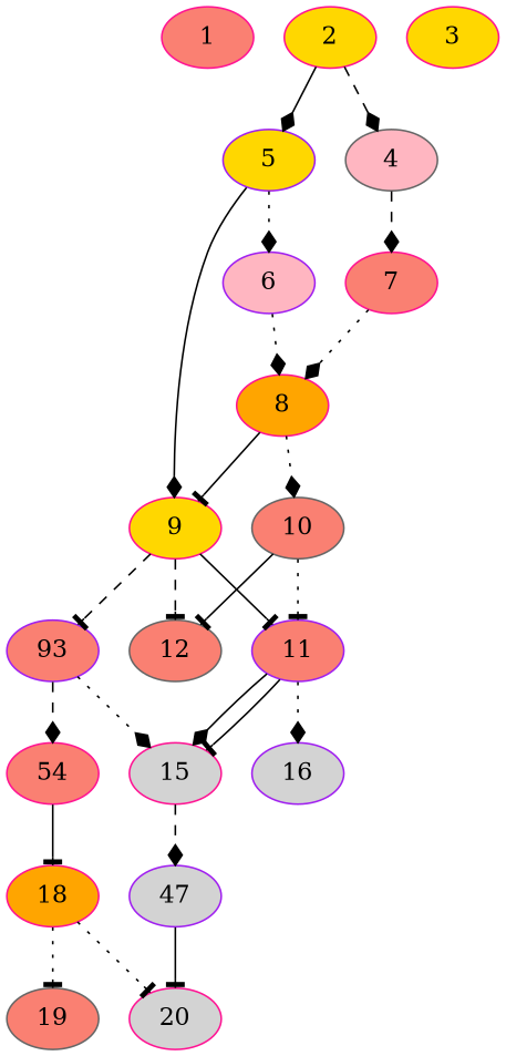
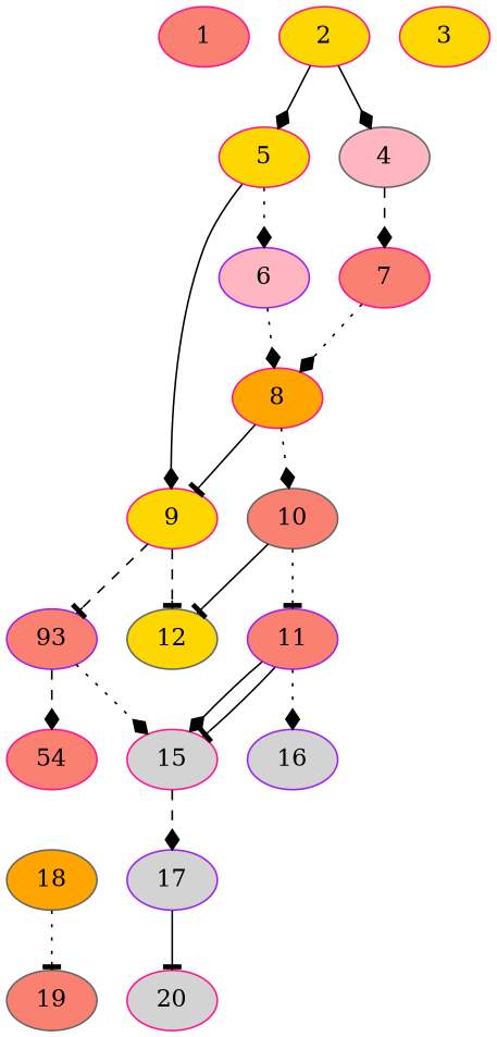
  digraph {
    node [alpha=0.02 color=deeppink fillcolor=salmon style=filled]
    edge [arrowhead=diamond style=solid]
    1 [alpha=0.05 expect_size=44895232]
    2 [alpha=0.19 expect_size=15482880 fillcolor=gold]
    4 [alpha=0.06 color=gray40 expect_size=45952000 fillcolor=lightpink]
-   5 [alpha=0.03 color=purple expect_size=23200768 fillcolor=gold]
+   5 [alpha=0.03 expect_size=23200768 fillcolor=gold]
    7 [alpha=0.07 expect_size=49110016]
    6 [alpha=0.01 color=purple expect_size=36959232 fillcolor=lightpink]
    9 [alpha=0.04 expect_size=16530432 fillcolor=gold]
    8 [alpha=0.14 expect_size=6760448 fillcolor=orange]
    3 [alpha=0.12 expect_size=52263936 fillcolor=gold]
    10 [alpha=0.17 color=gray40 expect_size=50017280]
    11 [color=purple expect_size=46954496]
-   12 [color=gray40 expect_size=12572672]
+   12 [color=gray40 expect_size=12572672 fillcolor=gold]
    n13 [alpha=0.16 color=purple expect_size=10406912 label=93]
    15 [alpha=0.16 expect_size=52272128 fillcolor=lightgrey]
    16 [alpha=0.16 color=purple expect_size=12670976 fillcolor=lightgrey]
    n16 [alpha=0.10 expect_size=38106112 label=54]
-   17 [alpha=0.03 color=purple expect_size=15555584 fillcolor=lightgrey label=47]
-   18 [expect_size=31391744 fillcolor=orange]
+   17 [alpha=0.03 color=purple expect_size=15555584 fillcolor=lightgrey]
+   18 [color=gray40 expect_size=31391744 fillcolor=orange]
    20 [alpha=0.09 expect_size=25558016 fillcolor=lightgrey]
    19 [alpha=0.01 color=gray40 expect_size=17158144]
-   2 -> 4 [style=dashed]
+   2 -> 4
    2 -> 5
    4 -> 7 [style=dashed]
    5 -> 6 [style=dotted]
    5 -> 9
    7 -> 8 [style=dotted]
    6 -> 8 [style=dotted]
-   9 -> 11 [arrowhead=tee]
    9 -> 12 [arrowhead=tee style=dashed]
    9 -> n13 [arrowhead=tee style=dashed]
    8 -> 9 [arrowhead=tee]
    8 -> 10 [style=dotted]
    10 -> 11 [arrowhead=tee style=dotted]
    10 -> 12 [arrowhead=tee]
    11 -> 15
    11 -> 15 [arrowhead=tee]
    11 -> 16 [style=dotted]
    n13 -> 15 [style=dotted]
    n13 -> n16 [style=dashed]
    15 -> 17 [style=dashed]
-   n16 -> 18 [arrowhead=tee]
    17 -> 20 [arrowhead=tee]
-   18 -> 20 [arrowhead=tee style=dotted]
    18 -> 19 [arrowhead=tee style=dotted]
  }
